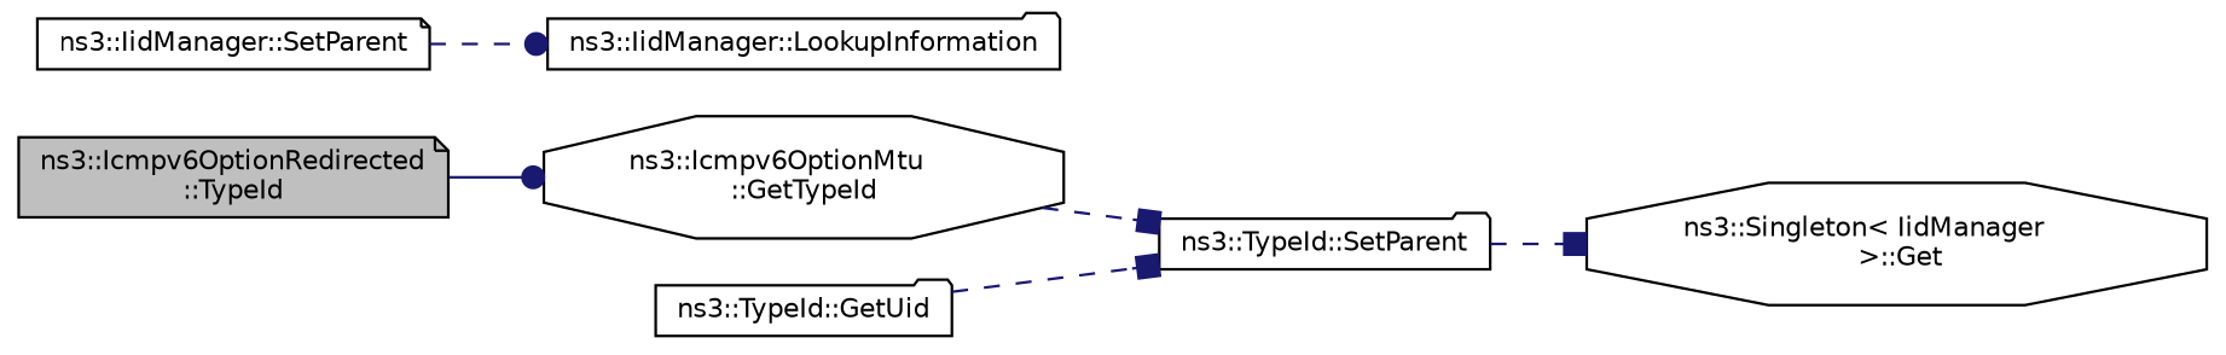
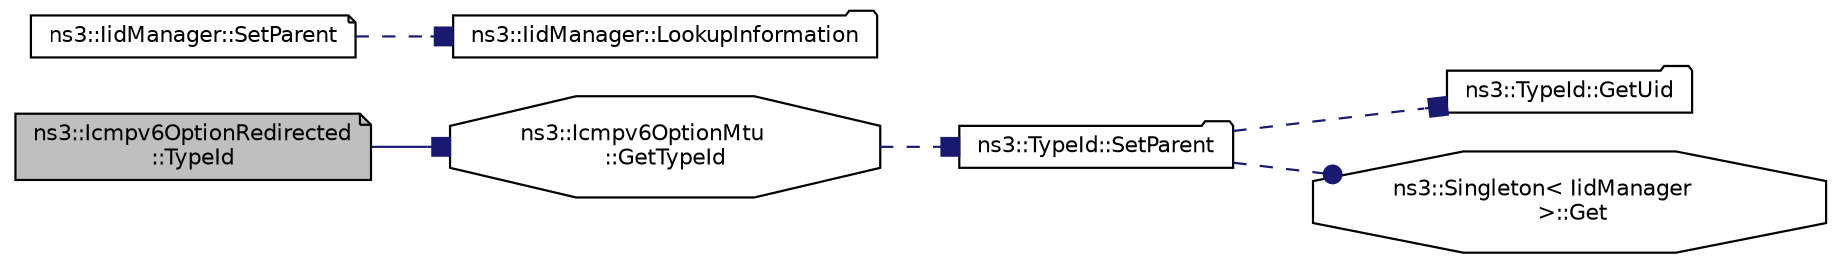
  digraph {
    rankdir=LR
    node [color=black fillcolor=white fontname=Helvetica fontsize=10 shape=folder style=filled]
    edge [arrowhead=box color=midnightblue fontname=Helvetica fontsize=10 labelfontname=Helvetica labelfontsize=10 style=dashed]
    n1 [fillcolor=grey75 fontcolor=black height=0.2 label="ns3::Icmpv6OptionRedirected\l::TypeId" shape=note width=0.4]
    n2 [height=0.2 label="ns3::Icmpv6OptionMtu\l::GetTypeId" shape=octagon width=0.4]
    n3 [height=0.2 label="ns3::TypeId::SetParent" width=0.4]
    n4 [height=0.2 label="ns3::TypeId::GetUid" width=0.4]
    n5 [height=0.2 label="ns3::Singleton\< IidManager\l \>::Get" shape=octagon width=0.4]
    n6 [height=0.2 label="ns3::IidManager::SetParent" shape=note width=0.4]
    n7 [height=0.2 label="ns3::IidManager::LookupInformation" width=0.4]
-   n1 -> n2 [arrowhead=dot style=solid]
+   n1 -> n2 [style=solid]
    n2 -> n3
-   n4 -> n3
-   n3 -> n5
-   n6 -> n7 [arrowhead=dot]
+   n3 -> n4
+   n3 -> n5 [arrowhead=dot]
+   n6 -> n7
  }
